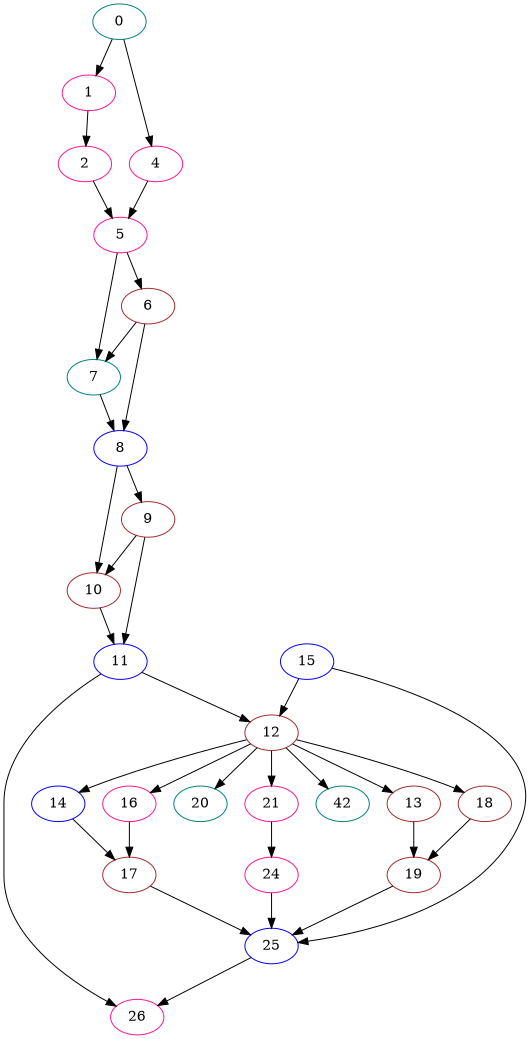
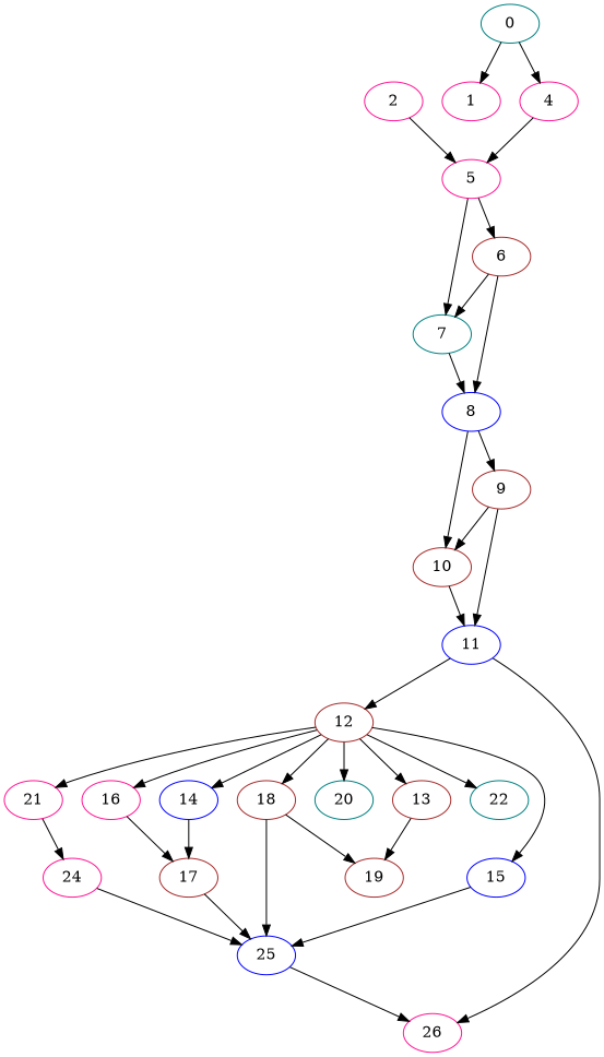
  digraph {
    node [color=deeppink]
    0 [color=teal]
    1
    4
    2
    5
    6 [color=brown]
    7 [color=teal]
    8 [color=blue]
    9 [color=brown]
    10 [color=brown]
    11 [color=blue]
    12 [color=brown]
    26
    13 [color=brown]
    14 [color=blue]
    15 [color=blue]
    16
    18 [color=brown]
    20 [color=teal]
    21
-   22 [color=teal label=42]
+   22 [color=teal]
    19 [color=brown]
    17 [color=brown]
    25 [color=blue]
    24
    0 -> 1
    0 -> 4
-   1 -> 2
    4 -> 5
    2 -> 5
    5 -> 6
    5 -> 7
    6 -> 7
    6 -> 8
    7 -> 8
    8 -> 9
    8 -> 10
    9 -> 10
    9 -> 11
    10 -> 11
    11 -> 12
    11 -> 26
    12 -> 13
    12 -> 14
-   15 -> 12
+   12 -> 15
    12 -> 16
    12 -> 18
    12 -> 20
    12 -> 21
    12 -> 22
    13 -> 19
    14 -> 17
    15 -> 25
    16 -> 17
    18 -> 19
    21 -> 24
-   19 -> 25
+   18 -> 25
    17 -> 25
    25 -> 26
    24 -> 25
  }
